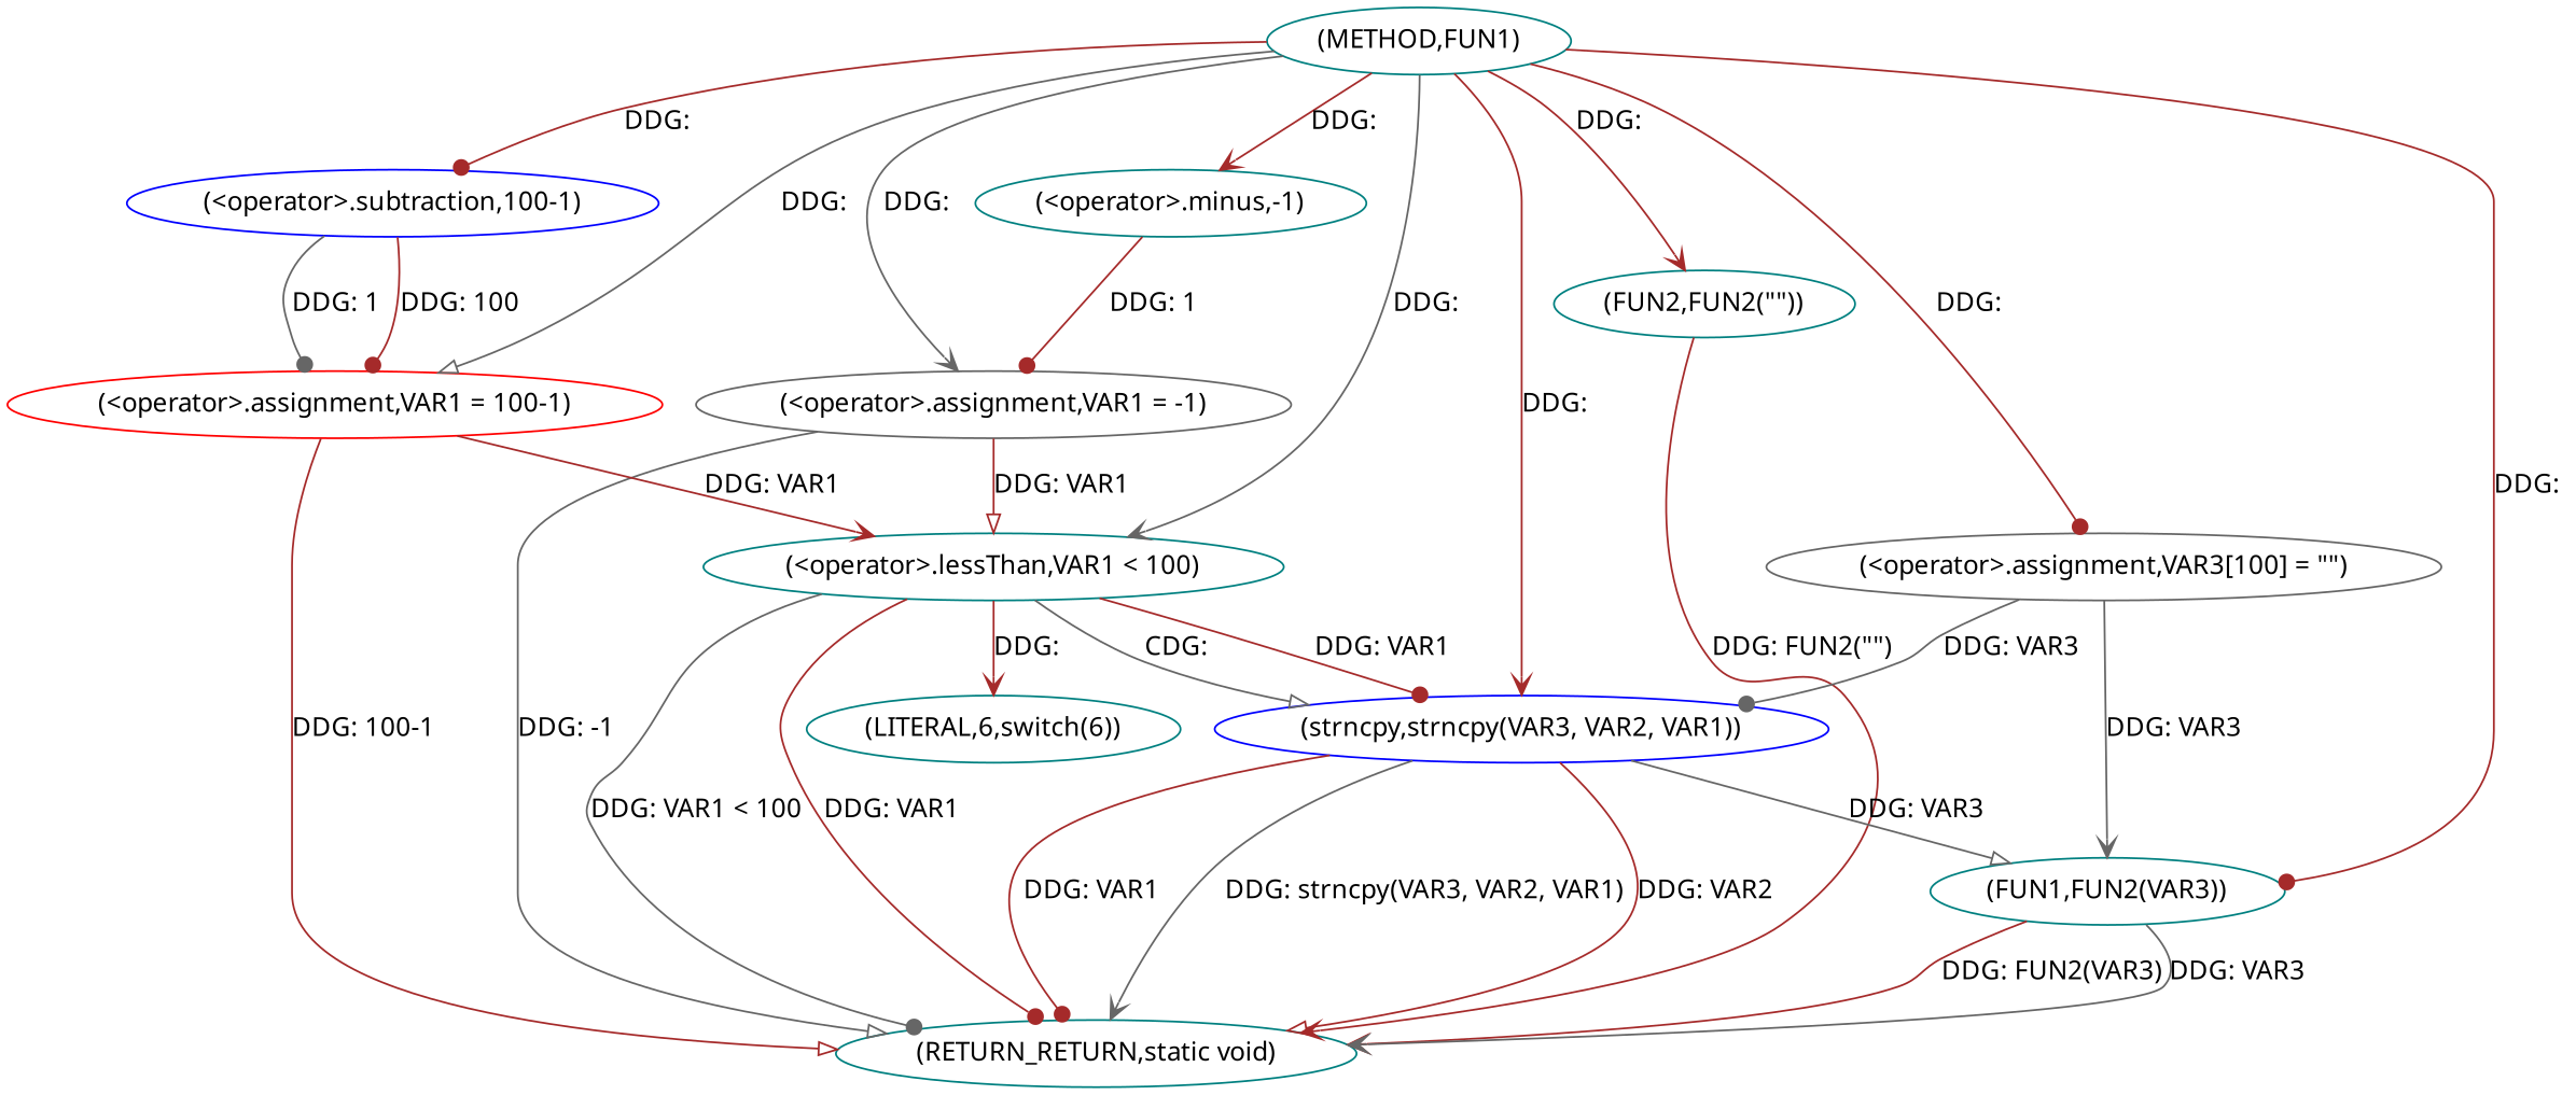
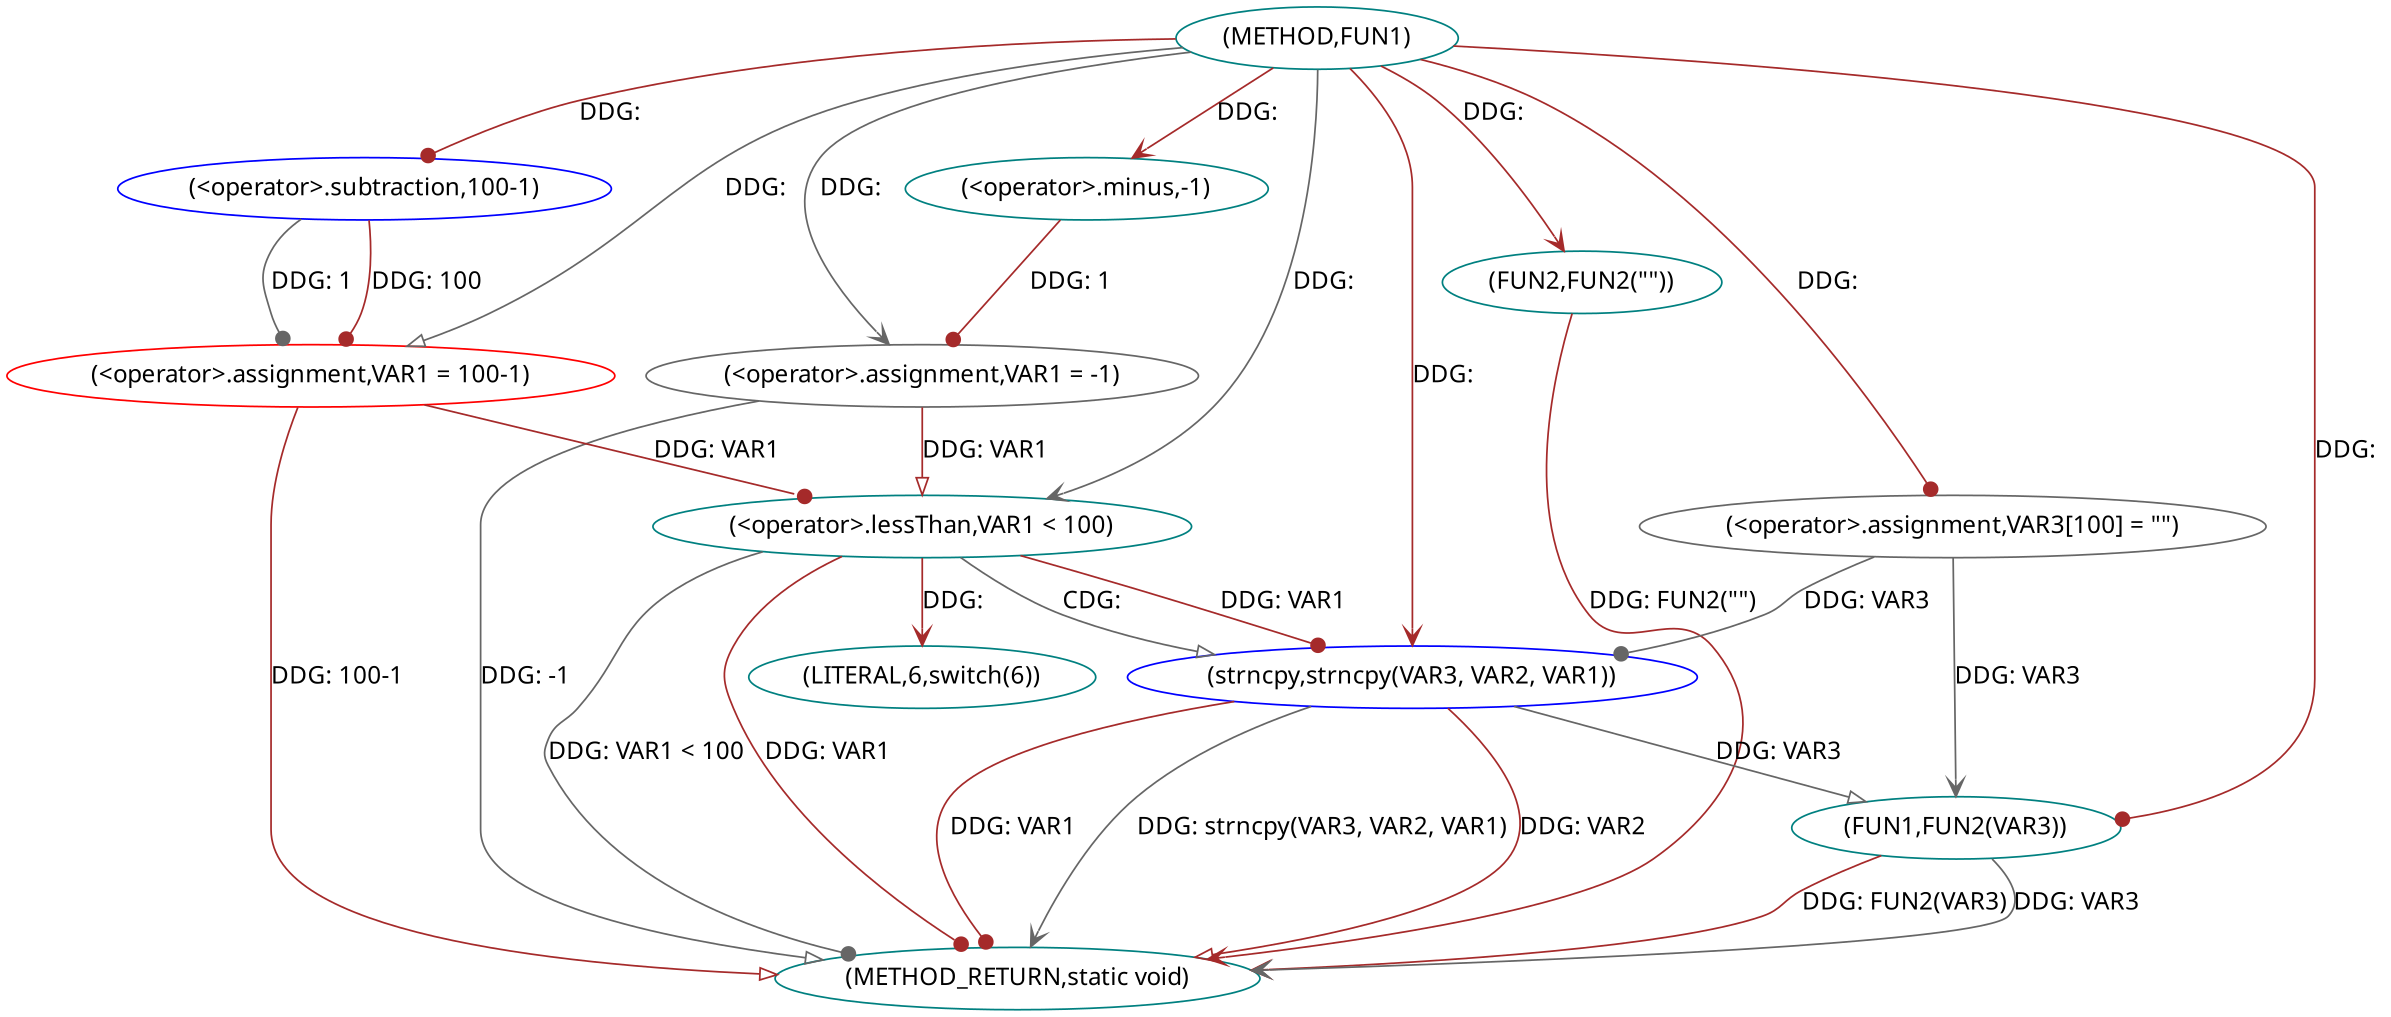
  digraph {
    fontname="Noto Sans"
    node [color=teal fontname="Noto Sans"]
    edge [arrowhead=vee color=brown fontname="Noto Sans"]
    n1 [label="(METHOD,FUN1)"]
    n2 [color=gray40 label="(<operator>.assignment,VAR1 = -1)"]
    n3 [label="(<operator>.minus,-1)"]
    n4 [color=red label="(<operator>.assignment,VAR1 = 100-1)"]
    n5 [color=blue label="(<operator>.subtraction,100-1)"]
    n6 [label="(FUN2,FUN2(\"\"))"]
    n7 [color=gray40 label="(<operator>.assignment,VAR3[100] = \"\")"]
    n8 [label="(<operator>.lessThan,VAR1 < 100)"]
    n9 [color=blue label="(strncpy,strncpy(VAR3, VAR2, VAR1))"]
    n10 [label="(FUN1,FUN2(VAR3))"]
-   n11 [label="(RETURN_RETURN,static void)"]
+   n11 [label="(METHOD_RETURN,static void)"]
    n12 [label="(LITERAL,6,switch(6))"]
    n1 -> n2 [color=gray40 label="DDG: "]
    n1 -> n3 [label="DDG: "]
    n1 -> n4 [arrowhead=onormal color=gray40 label="DDG: "]
    n1 -> n5 [arrowhead=dot label="DDG: "]
    n1 -> n6 [label="DDG: "]
    n1 -> n7 [arrowhead=dot label="DDG: "]
    n1 -> n8 [color=gray40 label="DDG: "]
    n1 -> n9 [label="DDG: "]
    n1 -> n10 [arrowhead=dot label="DDG: "]
    n2 -> n8 [arrowhead=onormal label="DDG: VAR1"]
    n2 -> n11 [arrowhead=onormal color=gray40 label="DDG: -1"]
    n3 -> n2 [arrowhead=dot label="DDG: 1"]
-   n4 -> n8 [label="DDG: VAR1"]
+   n4 -> n8 [arrowhead=dot label="DDG: VAR1"]
    n4 -> n11 [arrowhead=onormal label="DDG: 100-1"]
    n5 -> n4 [arrowhead=dot label="DDG: 100"]
    n5 -> n4 [arrowhead=dot color=gray40 label="DDG: 1"]
    n6 -> n11 [label="DDG: FUN2(\"\")"]
    n7 -> n9 [arrowhead=dot color=gray40 label="DDG: VAR3"]
    n7 -> n10 [color=gray40 label="DDG: VAR3"]
    n8 -> n9 [arrowhead=dot label="DDG: VAR1"]
    n8 -> n9 [arrowhead=onormal color=gray40 label="CDG: "]
    n8 -> n11 [arrowhead=dot color=gray40 label="DDG: VAR1 < 100"]
    n8 -> n11 [arrowhead=dot label="DDG: VAR1"]
    n8 -> n12 [label="DDG: "]
    n9 -> n10 [arrowhead=onormal color=gray40 label="DDG: VAR3"]
    n9 -> n11 [color=gray40 label="DDG: strncpy(VAR3, VAR2, VAR1)"]
    n9 -> n11 [arrowhead=onormal label="DDG: VAR2"]
    n9 -> n11 [arrowhead=dot label="DDG: VAR1"]
    n10 -> n11 [label="DDG: FUN2(VAR3)"]
    n10 -> n11 [color=gray40 label="DDG: VAR3"]
  }
